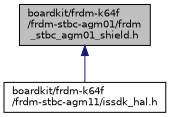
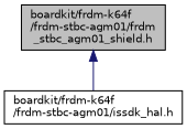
  digraph {
    node [color=black fontname=Helvetica fontsize=10 shape=record style=filled]
    n1 [fillcolor=grey75 fontcolor=black height=0.2 label="boardkit/frdm-k64f\l/frdm-stbc-agm01/frdm\l_stbc_agm01_shield.h" width=0.4]
-   n2 [fillcolor=white height=0.2 label="boardkit/frdm-k64f\l/frdm-stbc-agm11/issdk_hal.h" width=0.4]
+   n2 [fillcolor=white height=0.2 label="boardkit/frdm-k64f\l/frdm-stbc-agm01/issdk_hal.h" width=0.4]
    n1 -> n2 [color=midnightblue dir=back fontname=Helvetica fontsize=10 labelfontname=Helvetica labelfontsize=10 style=solid]
  }
